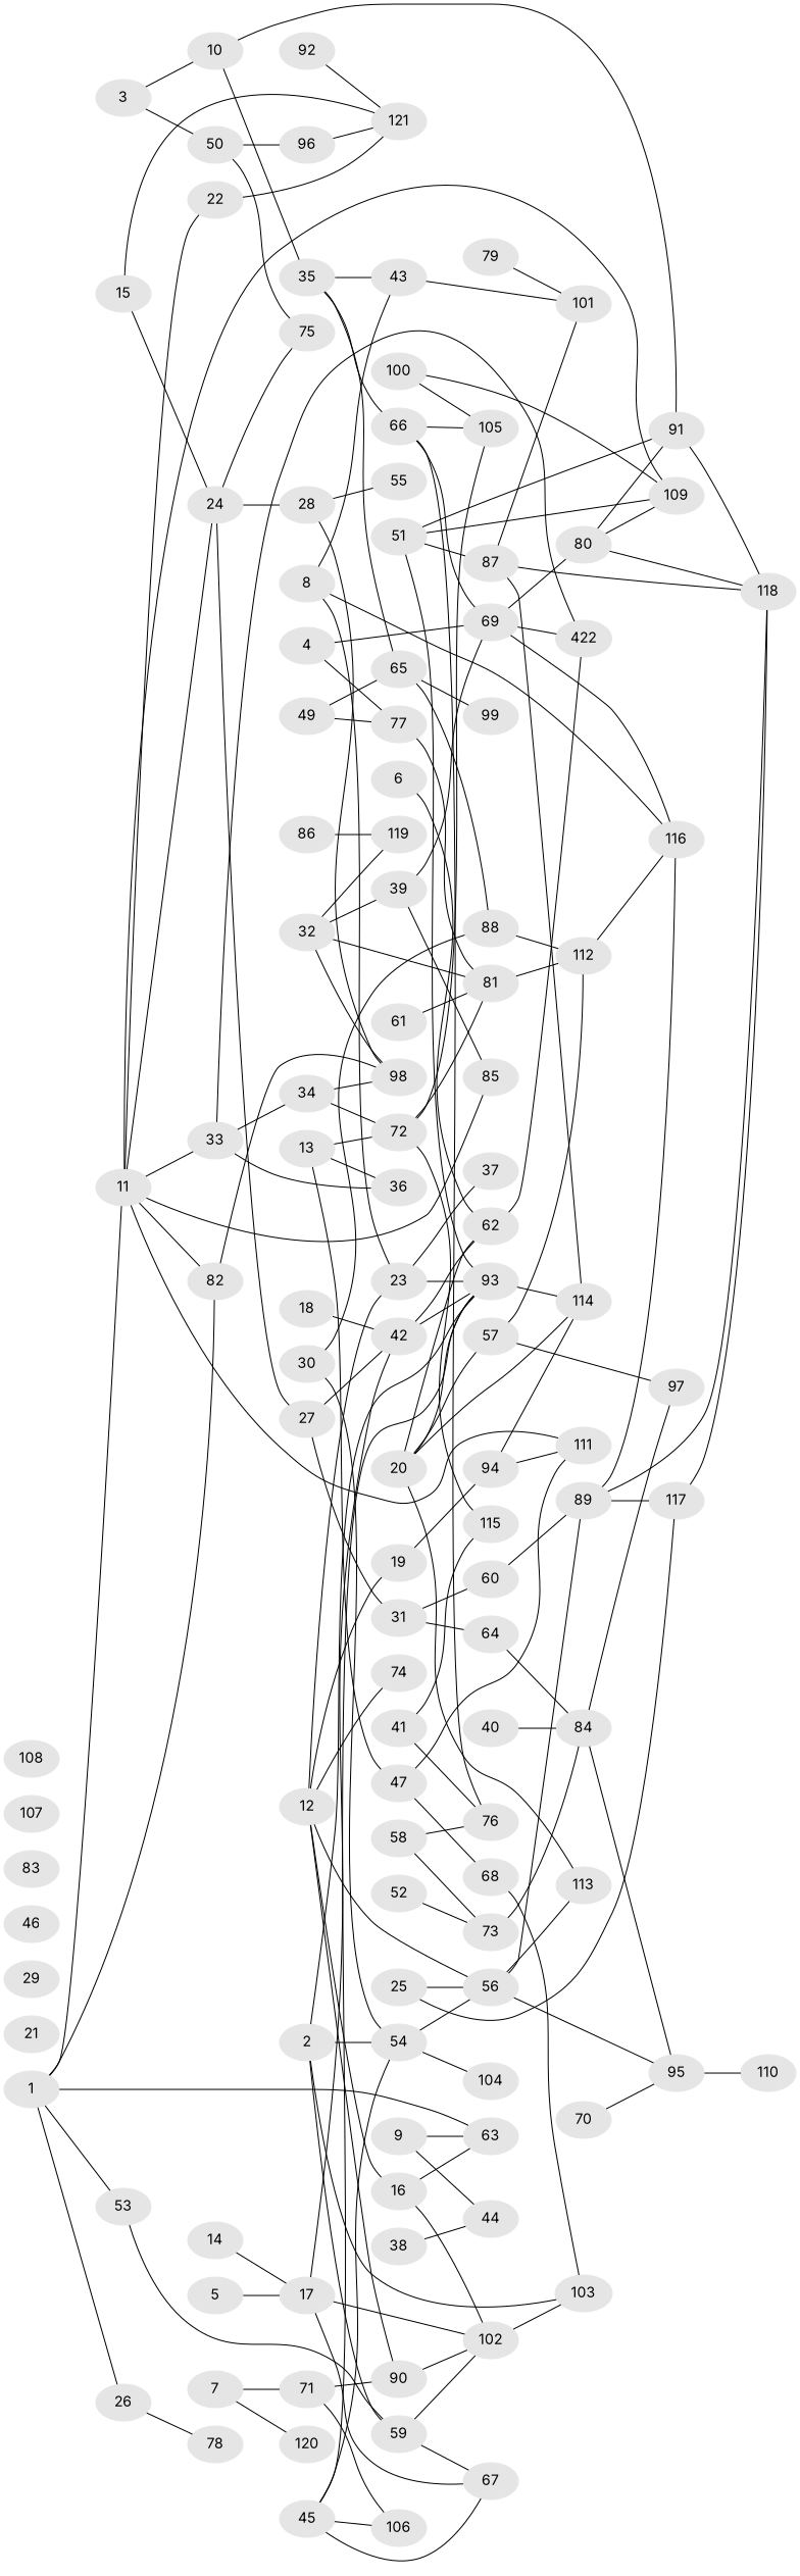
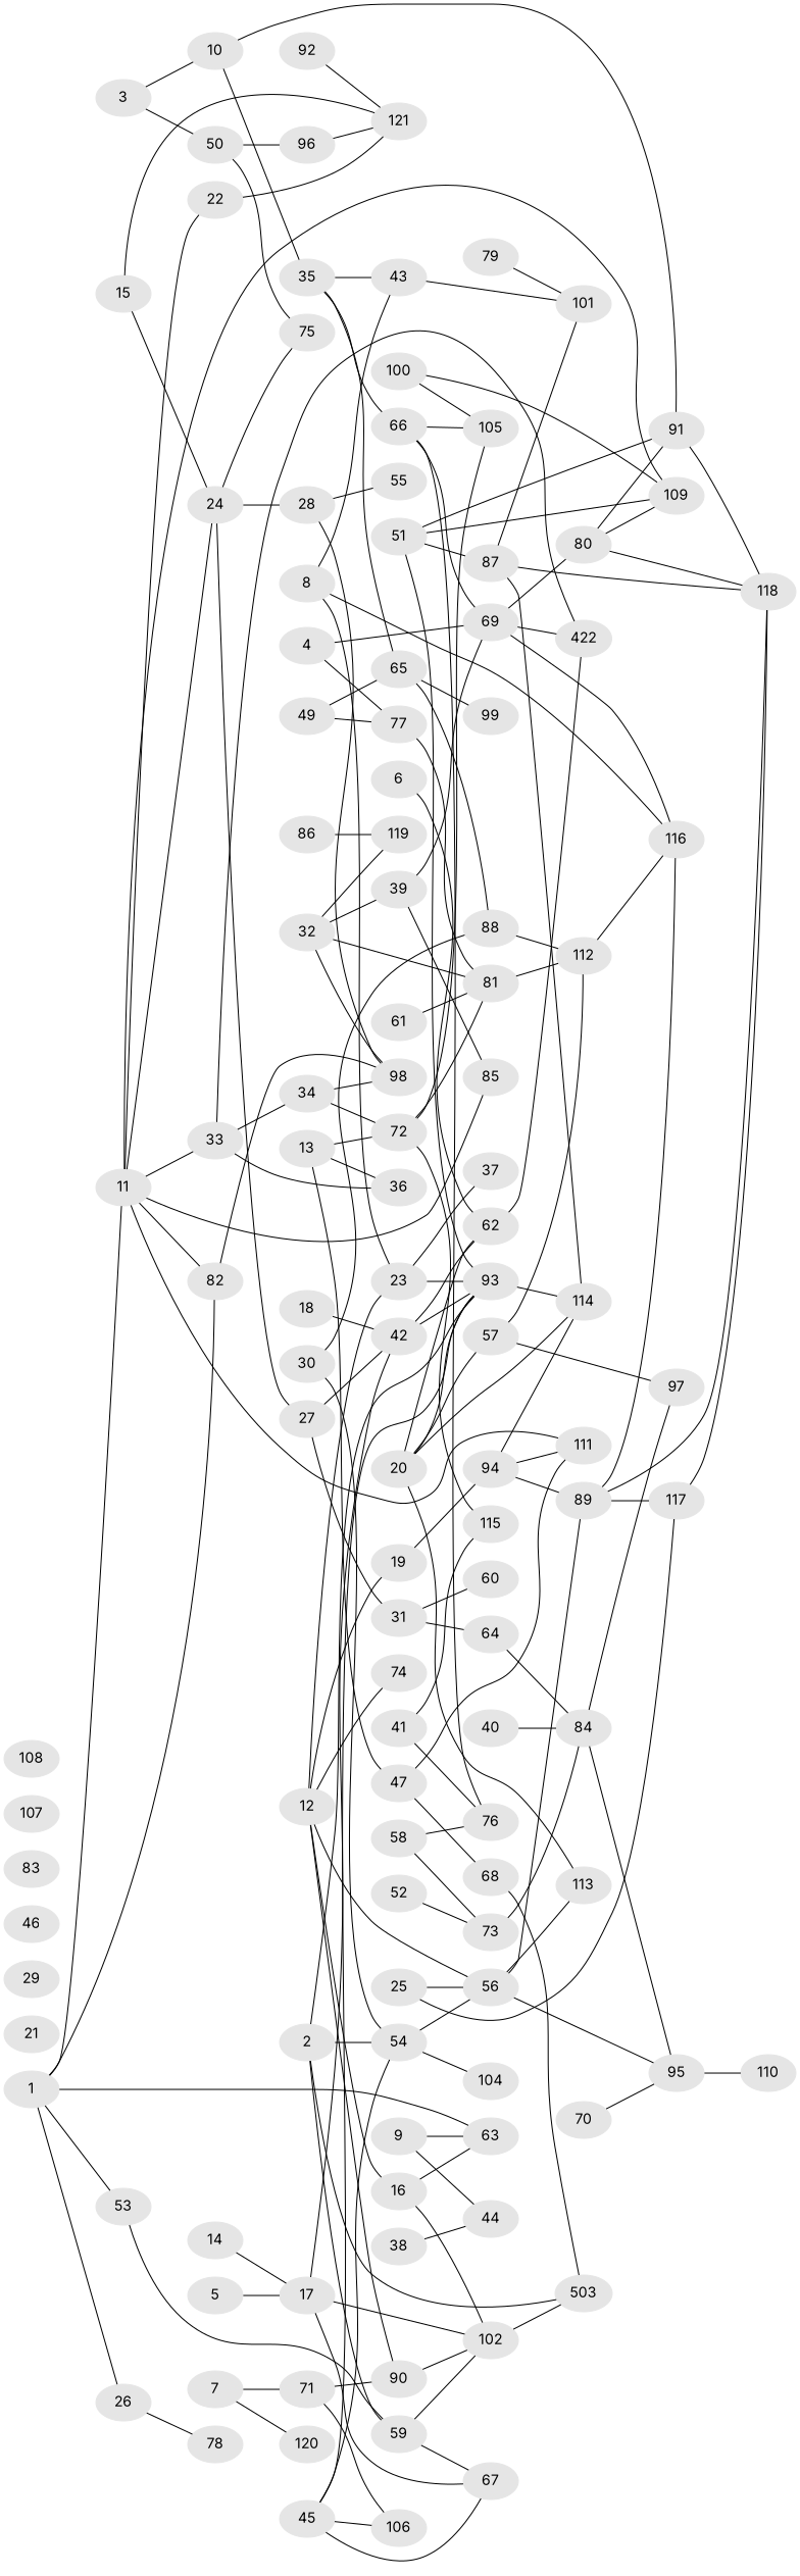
  graph {
    fontname=Inter
    rankdir=LR
    node [color=gray90 fontname=Inter style=filled]
    edge [fontname=Inter]
    1
    11
    26
    53
    63
    82
    22
    24
    33
    85
    109
    111
    78
    59
    98
    2
    54
    93
-   103
+   103 [label=503]
    56
    104
    102
    67
    114
    3
    10
    50
    35
    91
    75
    96
    4
    69
    77
    116
    n36 [label=422]
    80
    81
    5
    17
    42
    6
    62
    7
    71
    120
    90
    106
    8
    23
    43
    37
    101
    9
    44
    65
    66
    118
    121
    27
    28
    36
    34
    12
    16
    19
    74
    94
    113
    89
    95
    13
    47
    72
    68
    115
    105
    14
    15
    18
    20
    57
    97
    112
    21
    31
    55
    25
    117
    60
    64
    29
    30
    88
    84
    79
    32
    39
    119
    99
    76
    38
    40
    41
    45
    46
    49
    51
    87
    52
    73
    110
    58
    61
    70
    83
    86
    92
    100
    107
    108
    1 -- 11
    1 -- 26
    1 -- 53
    1 -- 63
    1 -- 82
    11 -- 82
    11 -- 22
    11 -- 24
    11 -- 33
    11 -- 85
    11 -- 109
    11 -- 111
    26 -- 78
    53 -- 59
    82 -- 98
    22 -- 121
    24 -- 75
    24 -- 27
    24 -- 28
    33 -- n36
    33 -- 36
    33 -- 34
    59 -- 102
    59 -- 67
    2 -- 59
    2 -- 54
    2 -- 93
    2 -- 103
    54 -- 56
    54 -- 104
    93 -- 114
    56 -- 113
    56 -- 89
    56 -- 95
    102 -- 103
    3 -- 10
    3 -- 50
    10 -- 35
    10 -- 91
    50 -- 75
    50 -- 96
    35 -- 43
    35 -- 65
    35 -- 66
    91 -- 118
    96 -- 121
    4 -- 69
    4 -- 77
    69 -- 116
    69 -- n36
    69 -- 80
    77 -- 81
    80 -- 109
    80 -- 91
    80 -- 118
    81 -- 112
    5 -- 17
    17 -- 102
    17 -- 67
    17 -- 42
    42 -- 93
    42 -- 62
    6 -- 62
    62 -- n36
    7 -- 71
    7 -- 120
    71 -- 90
    71 -- 106
    90 -- 102
    8 -- 116
    8 -- 23
    8 -- 43
    23 -- 93
    23 -- 37
    43 -- 101
    9 -- 63
    9 -- 44
    65 -- 88
    65 -- 99
    66 -- 69
    66 -- 105
    66 -- 76
    27 -- 42
    27 -- 31
    28 -- 98
    28 -- 55
    34 -- 98
    34 -- 72
    12 -- 56
    12 -- 90
    12 -- 23
    12 -- 16
    12 -- 19
    12 -- 74
    16 -- 63
    16 -- 102
    19 -- 94
    94 -- 111
    94 -- 114
    89 -- 116
    89 -- 118
    89 -- 117
    95 -- 110
    13 -- 36
    13 -- 47
    13 -- 72
    47 -- 111
    47 -- 68
    72 -- 81
    72 -- 115
    72 -- 105
    68 -- 103
    14 -- 17
    15 -- 24
    15 -- 121
    18 -- 42
    20 -- 93
    20 -- 114
    20 -- 62
    20 -- 113
    20 -- 57
    57 -- 97
    57 -- 112
    112 -- 116
    31 -- 60
    31 -- 64
    25 -- 56
    25 -- 117
    117 -- 118
-   60 -- 89
+   94 -- 89
    64 -- 84
    30 -- 54
    30 -- 88
    88 -- 112
    84 -- 95
    84 -- 97
    79 -- 101
    32 -- 98
    32 -- 81
    32 -- 39
    32 -- 119
    39 -- 85
    39 -- 69
    38 -- 44
    40 -- 84
    41 -- 115
    41 -- 76
    45 -- 54
    45 -- 93
    45 -- 67
    45 -- 106
    49 -- 77
    49 -- 65
    51 -- 109
    51 -- 93
    51 -- 91
    51 -- 87
    87 -- 114
    87 -- 101
    87 -- 118
    52 -- 73
    73 -- 84
    58 -- 76
    58 -- 73
    61 -- 81
    70 -- 95
    86 -- 119
    92 -- 121
    100 -- 109
    100 -- 105
  }
